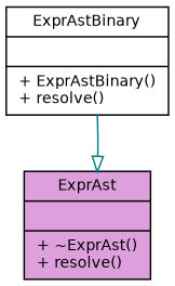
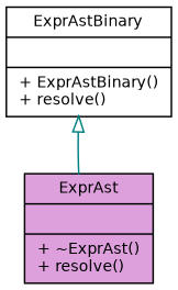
  digraph {
    node [color=black fontname=Helvetica fontsize=10 shape=record style=filled]
    n1 [fillcolor=white fontcolor=black height=0.2 label="{ExprAstBinary\n||+ ExprAstBinary()\l+ resolve()\l}" width=0.4]
    n2 [fillcolor=plum height=0.2 label="{ExprAst\n||+ ~ExprAst()\l+ resolve()\l}" width=0.4]
-   n2 -> n1 [arrowtail=onormal color=teal dir=back fontname=Helvetica fontsize=10 labelfontname=Helvetica labelfontsize=10 style=solid]
+   n1 -> n2 [arrowtail=onormal color=teal dir=back fontname=Helvetica fontsize=10 labelfontname=Helvetica labelfontsize=10 style=solid]
  }
